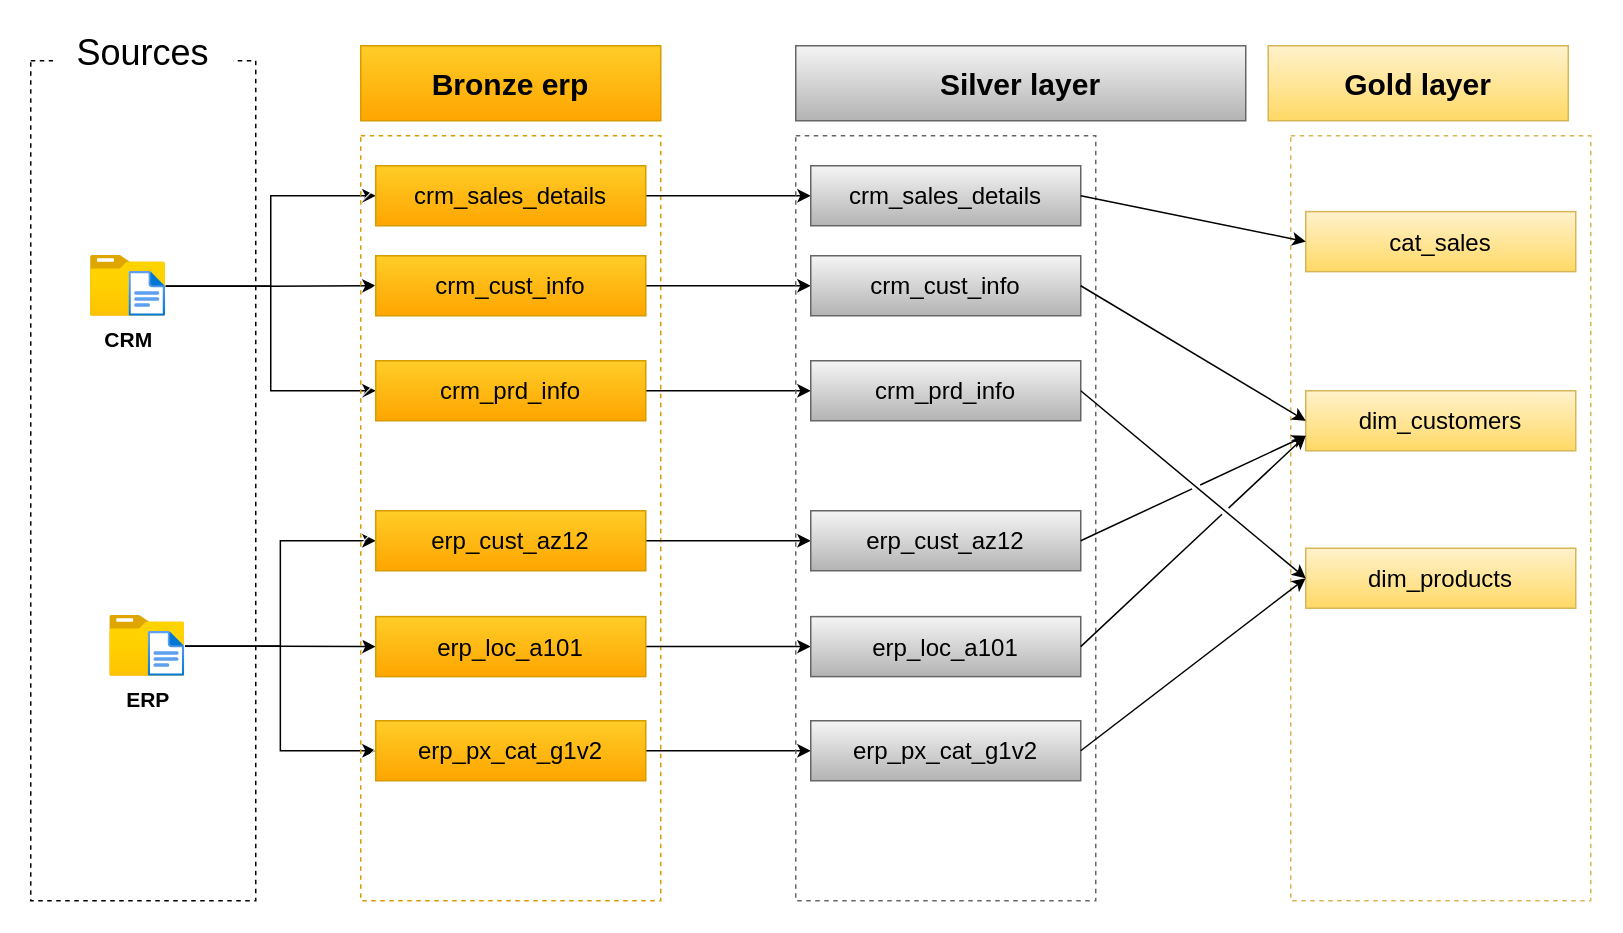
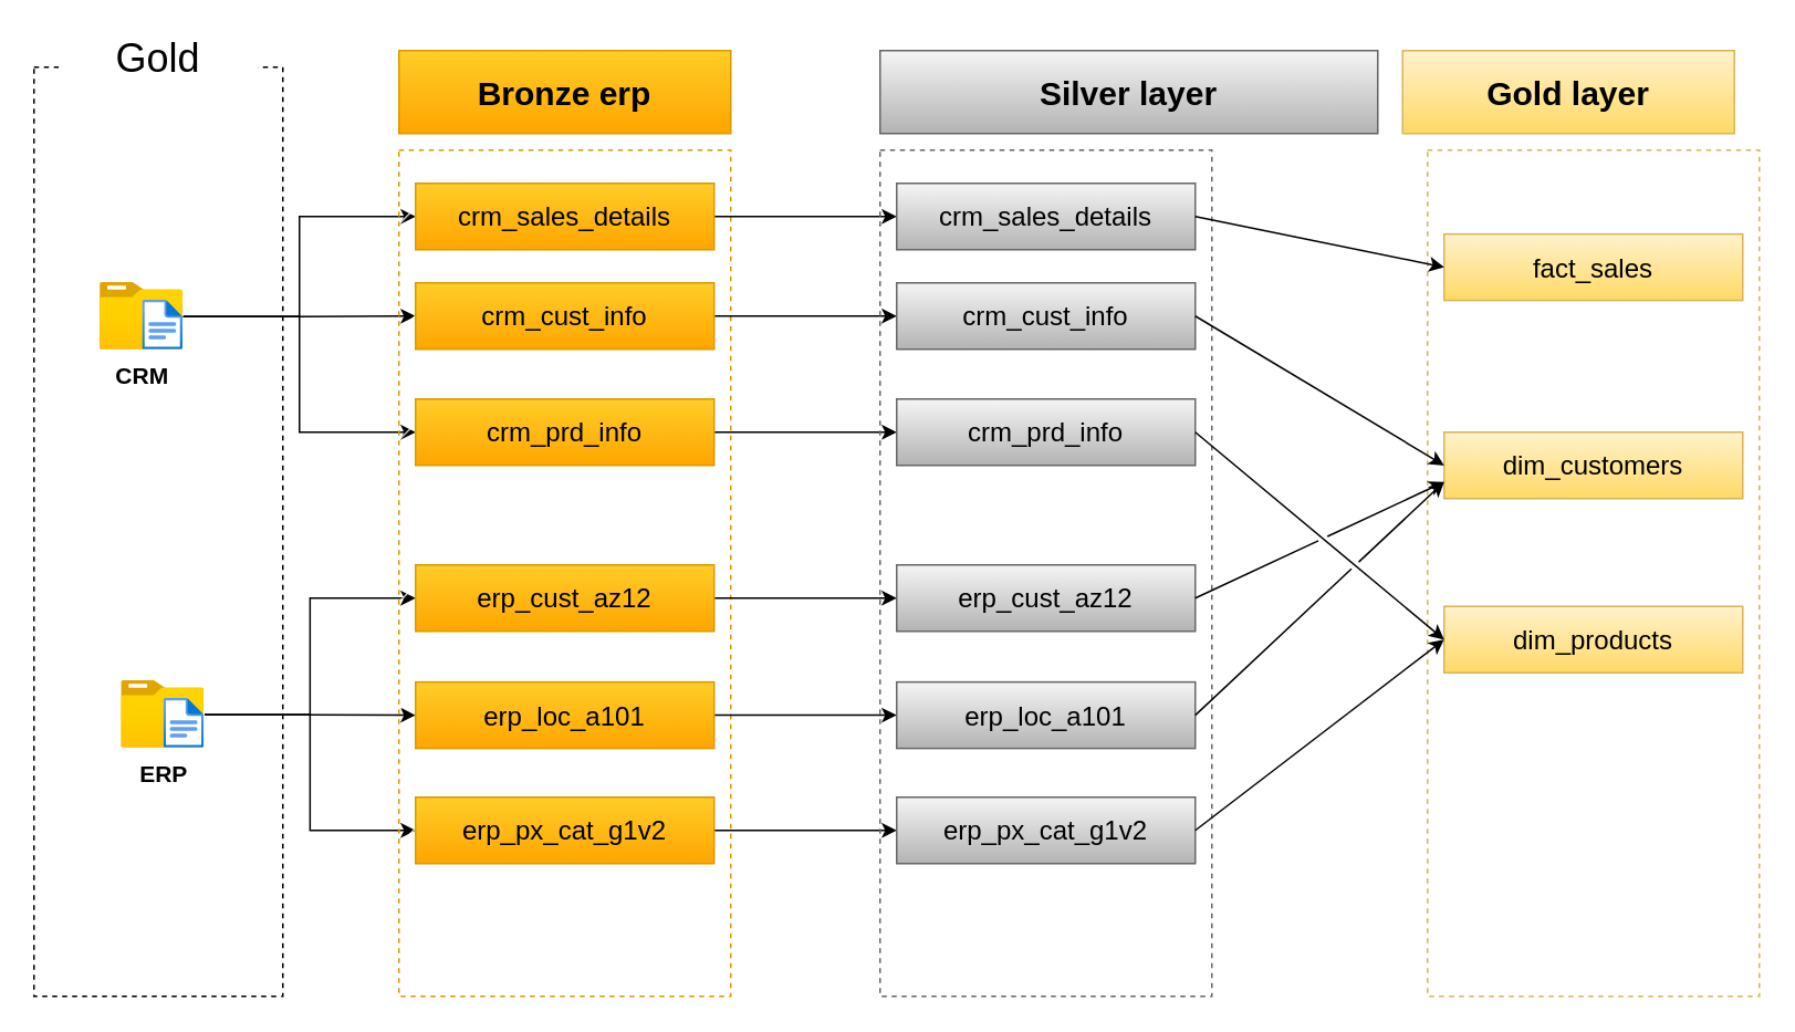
  <mxCell id="0" />
  <mxCell id="1" parent="0" />
  <mxCell id="2" value="" style="rounded=0;whiteSpace=wrap;html=1;dashed=1;" parent="1" vertex="1"><mxGeometry x="20" y="40" width="150" height="560" as="geometry" /></mxCell>
- <mxCell id="3" value="&lt;font style=&quot;font-size: 24px;&quot;&gt;Sources&lt;/font&gt;" style="text;html=1;align=center;verticalAlign=middle;whiteSpace=wrap;rounded=0;fillColor=default;" parent="1" vertex="1"><mxGeometry x="35" y="20" width="120" height="30" as="geometry" /></mxCell>
+ <mxCell id="3" value="&lt;font style=&quot;font-size: 24px;&quot;&gt;Gold&lt;/font&gt;" style="text;html=1;align=center;verticalAlign=middle;whiteSpace=wrap;rounded=0;fillColor=default;" parent="1" vertex="1"><mxGeometry x="35" y="20" width="120" height="30" as="geometry" /></mxCell>
  <mxCell id="4" style="edgeStyle=orthogonalEdgeStyle;rounded=0;orthogonalLoop=1;jettySize=auto;html=1;entryX=0;entryY=0.5;entryDx=0;entryDy=0;" parent="1" source="7" target="17" edge="1"><mxGeometry relative="1" as="geometry" /></mxCell>
  <mxCell id="5" style="edgeStyle=orthogonalEdgeStyle;rounded=0;orthogonalLoop=1;jettySize=auto;html=1;" parent="1" source="7" target="19" edge="1"><mxGeometry relative="1" as="geometry" /></mxCell>
  <mxCell id="6" style="edgeStyle=orthogonalEdgeStyle;rounded=0;orthogonalLoop=1;jettySize=auto;html=1;entryX=0;entryY=0.5;entryDx=0;entryDy=0;" parent="1" source="7" target="21" edge="1"><mxGeometry relative="1" as="geometry" /></mxCell>
  <mxCell id="7" value="&lt;b&gt;&lt;font style=&quot;font-size: 14px;&quot;&gt;CRM&lt;/font&gt;&lt;/b&gt;" style="image;aspect=fixed;html=1;points=[];align=center;fontSize=12;image=img/lib/azure2/general/Folder_Blank.svg;" parent="1" vertex="1"><mxGeometry x="60" y="170" width="50" height="40.58" as="geometry" /></mxCell>
  <mxCell id="8" style="edgeStyle=orthogonalEdgeStyle;rounded=0;orthogonalLoop=1;jettySize=auto;html=1;entryX=0;entryY=0.5;entryDx=0;entryDy=0;" parent="1" source="11" target="23" edge="1"><mxGeometry relative="1" as="geometry" /></mxCell>
  <mxCell id="9" style="edgeStyle=orthogonalEdgeStyle;rounded=0;orthogonalLoop=1;jettySize=auto;html=1;entryX=0;entryY=0.5;entryDx=0;entryDy=0;" parent="1" source="11" target="25" edge="1"><mxGeometry relative="1" as="geometry" /></mxCell>
  <mxCell id="10" style="edgeStyle=orthogonalEdgeStyle;rounded=0;orthogonalLoop=1;jettySize=auto;html=1;entryX=0;entryY=0.5;entryDx=0;entryDy=0;" parent="1" source="11" target="27" edge="1"><mxGeometry relative="1" as="geometry" /></mxCell>
  <mxCell id="11" value="&lt;b&gt;&lt;font style=&quot;font-size: 14px;&quot;&gt;ERP&lt;/font&gt;&lt;/b&gt;" style="image;aspect=fixed;html=1;points=[];align=center;fontSize=12;image=img/lib/azure2/general/Folder_Blank.svg;" parent="1" vertex="1"><mxGeometry x="72.83" y="410" width="50" height="40.58" as="geometry" /></mxCell>
  <mxCell id="12" value="" style="image;aspect=fixed;html=1;points=[];align=center;fontSize=12;image=img/lib/azure2/general/File.svg;" parent="1" vertex="1"><mxGeometry x="85.65" y="180.58" width="24.35" height="30" as="geometry" /></mxCell>
  <mxCell id="13" value="" style="image;aspect=fixed;html=1;points=[];align=center;fontSize=12;image=img/lib/azure2/general/File.svg;" parent="1" vertex="1"><mxGeometry x="98.48" y="420.58" width="24.35" height="30" as="geometry" /></mxCell>
  <mxCell id="14" value="" style="rounded=0;whiteSpace=wrap;html=1;fillStyle=hatch;fillColor=default;gradientColor=none;strokeColor=#d79b00;dashed=1;" parent="1" vertex="1"><mxGeometry x="240" y="90" width="200" height="510" as="geometry" /></mxCell>
  <mxCell id="15" value="&lt;font style=&quot;font-size: 20px;&quot;&gt;&lt;b style=&quot;&quot;&gt;Bronze erp&lt;/b&gt;&lt;/font&gt;" style="text;html=1;align=center;verticalAlign=middle;whiteSpace=wrap;rounded=0;fillColor=#ffcd28;gradientColor=#ffa500;strokeColor=#d79b00;" parent="1" vertex="1"><mxGeometry x="240" y="30" width="200" height="50" as="geometry" /></mxCell>
  <mxCell id="16" style="edgeStyle=orthogonalEdgeStyle;rounded=0;orthogonalLoop=1;jettySize=auto;html=1;entryX=0;entryY=0.5;entryDx=0;entryDy=0;" edge="1" parent="1" source="17" target="30"><mxGeometry relative="1" as="geometry" /></mxCell>
  <mxCell id="17" value="&lt;span style=&quot;font-size: 16px;&quot;&gt;crm_sales_details&lt;/span&gt;" style="text;html=1;align=center;verticalAlign=middle;whiteSpace=wrap;rounded=0;fillColor=#ffcd28;gradientColor=#ffa500;strokeColor=#d79b00;" parent="1" vertex="1"><mxGeometry x="250" y="110" width="180" height="40" as="geometry" /></mxCell>
  <mxCell id="18" style="edgeStyle=orthogonalEdgeStyle;rounded=0;orthogonalLoop=1;jettySize=auto;html=1;exitX=1;exitY=0.5;exitDx=0;exitDy=0;entryX=0;entryY=0.5;entryDx=0;entryDy=0;" edge="1" parent="1" source="19" target="31"><mxGeometry relative="1" as="geometry" /></mxCell>
  <mxCell id="19" value="&lt;span style=&quot;font-size: 16px;&quot;&gt;crm_cust_info&lt;/span&gt;" style="text;html=1;align=center;verticalAlign=middle;whiteSpace=wrap;rounded=0;fillColor=#ffcd28;gradientColor=#ffa500;strokeColor=#d79b00;" parent="1" vertex="1"><mxGeometry x="250" y="170" width="180" height="40" as="geometry" /></mxCell>
  <mxCell id="20" style="edgeStyle=orthogonalEdgeStyle;rounded=0;orthogonalLoop=1;jettySize=auto;html=1;exitX=1;exitY=0.5;exitDx=0;exitDy=0;" edge="1" parent="1" source="21" target="32"><mxGeometry relative="1" as="geometry" /></mxCell>
  <mxCell id="21" value="&lt;span style=&quot;font-size: 16px;&quot;&gt;crm_prd_info&lt;/span&gt;" style="text;html=1;align=center;verticalAlign=middle;whiteSpace=wrap;rounded=0;fillColor=#ffcd28;gradientColor=#ffa500;strokeColor=#d79b00;" parent="1" vertex="1"><mxGeometry x="250" y="240" width="180" height="40" as="geometry" /></mxCell>
  <mxCell id="22" style="edgeStyle=orthogonalEdgeStyle;rounded=0;orthogonalLoop=1;jettySize=auto;html=1;exitX=1;exitY=0.5;exitDx=0;exitDy=0;" edge="1" parent="1" source="23" target="33"><mxGeometry relative="1" as="geometry" /></mxCell>
  <mxCell id="23" value="&lt;span style=&quot;font-size: 16px;&quot;&gt;erp_cust_az12&lt;/span&gt;" style="text;html=1;align=center;verticalAlign=middle;whiteSpace=wrap;rounded=0;fillColor=#ffcd28;gradientColor=#ffa500;strokeColor=#d79b00;" parent="1" vertex="1"><mxGeometry x="250" y="340" width="180" height="40" as="geometry" /></mxCell>
  <mxCell id="24" style="edgeStyle=orthogonalEdgeStyle;rounded=0;orthogonalLoop=1;jettySize=auto;html=1;exitX=1;exitY=0.5;exitDx=0;exitDy=0;" edge="1" parent="1" source="25" target="34"><mxGeometry relative="1" as="geometry" /></mxCell>
  <mxCell id="25" value="&lt;span style=&quot;font-size: 16px;&quot;&gt;erp_loc_a101&lt;/span&gt;" style="text;html=1;align=center;verticalAlign=middle;whiteSpace=wrap;rounded=0;fillColor=#ffcd28;gradientColor=#ffa500;strokeColor=#d79b00;" parent="1" vertex="1"><mxGeometry x="250" y="410.58" width="180" height="40" as="geometry" /></mxCell>
  <mxCell id="26" style="edgeStyle=orthogonalEdgeStyle;rounded=0;orthogonalLoop=1;jettySize=auto;html=1;exitX=1;exitY=0.5;exitDx=0;exitDy=0;entryX=0;entryY=0.5;entryDx=0;entryDy=0;" edge="1" parent="1" source="27" target="35"><mxGeometry relative="1" as="geometry" /></mxCell>
  <mxCell id="27" value="&lt;span style=&quot;font-size: 16px;&quot;&gt;erp_px_cat_g1v2&lt;/span&gt;" style="text;html=1;align=center;verticalAlign=middle;whiteSpace=wrap;rounded=0;fillColor=#ffcd28;gradientColor=#ffa500;strokeColor=#d79b00;" parent="1" vertex="1"><mxGeometry x="250" y="480" width="180" height="40" as="geometry" /></mxCell>
  <mxCell id="28" value="" style="rounded=0;whiteSpace=wrap;html=1;fillStyle=hatch;fillColor=none;gradientColor=#b3b3b3;strokeColor=#666666;dashed=1;" vertex="1" parent="1"><mxGeometry x="530" y="90" width="200" height="510" as="geometry" /></mxCell>
  <mxCell id="29" value="&lt;font style=&quot;font-size: 20px;&quot;&gt;&lt;b style=&quot;&quot;&gt;Silver layer&lt;/b&gt;&lt;/font&gt;" style="text;html=1;align=center;verticalAlign=middle;whiteSpace=wrap;rounded=0;fillColor=#f5f5f5;gradientColor=#b3b3b3;strokeColor=#666666;" vertex="1" parent="1"><mxGeometry x="530" y="30" width="300" height="50" as="geometry" /></mxCell>
  <mxCell id="30" value="&lt;span style=&quot;font-size: 16px;&quot;&gt;crm_sales_details&lt;/span&gt;" style="text;html=1;align=center;verticalAlign=middle;whiteSpace=wrap;rounded=0;fillColor=#f5f5f5;gradientColor=#b3b3b3;strokeColor=#666666;" vertex="1" parent="1"><mxGeometry x="540" y="110" width="180" height="40" as="geometry" /></mxCell>
  <mxCell id="31" value="&lt;span style=&quot;font-size: 16px;&quot;&gt;crm_cust_info&lt;/span&gt;" style="text;html=1;align=center;verticalAlign=middle;whiteSpace=wrap;rounded=0;fillColor=#f5f5f5;gradientColor=#b3b3b3;strokeColor=#666666;" vertex="1" parent="1"><mxGeometry x="540" y="170" width="180" height="40" as="geometry" /></mxCell>
  <mxCell id="32" value="&lt;span style=&quot;font-size: 16px;&quot;&gt;crm_prd_info&lt;/span&gt;" style="text;html=1;align=center;verticalAlign=middle;whiteSpace=wrap;rounded=0;fillColor=#f5f5f5;gradientColor=#b3b3b3;strokeColor=#666666;" vertex="1" parent="1"><mxGeometry x="540" y="240" width="180" height="40" as="geometry" /></mxCell>
  <mxCell id="33" value="&lt;span style=&quot;font-size: 16px;&quot;&gt;erp_cust_az12&lt;/span&gt;" style="text;html=1;align=center;verticalAlign=middle;whiteSpace=wrap;rounded=0;fillColor=#f5f5f5;gradientColor=#b3b3b3;strokeColor=#666666;" vertex="1" parent="1"><mxGeometry x="540" y="340" width="180" height="40" as="geometry" /></mxCell>
  <mxCell id="34" value="&lt;span style=&quot;font-size: 16px;&quot;&gt;erp_loc_a101&lt;/span&gt;" style="text;html=1;align=center;verticalAlign=middle;whiteSpace=wrap;rounded=0;fillColor=#f5f5f5;gradientColor=#b3b3b3;strokeColor=#666666;" vertex="1" parent="1"><mxGeometry x="540" y="410.58" width="180" height="40" as="geometry" /></mxCell>
  <mxCell id="35" value="&lt;span style=&quot;font-size: 16px;&quot;&gt;erp_px_cat_g1v2&lt;/span&gt;" style="text;html=1;align=center;verticalAlign=middle;whiteSpace=wrap;rounded=0;fillColor=#f5f5f5;gradientColor=#b3b3b3;strokeColor=#666666;" vertex="1" parent="1"><mxGeometry x="540" y="480" width="180" height="40" as="geometry" /></mxCell>
  <mxCell id="36" value="" style="rounded=0;whiteSpace=wrap;html=1;fillStyle=hatch;fillColor=none;gradientColor=#ffd966;strokeColor=#d6b656;dashed=1;" vertex="1" parent="1"><mxGeometry x="860" y="90" width="200" height="510" as="geometry" /></mxCell>
  <mxCell id="37" value="&lt;font style=&quot;font-size: 20px;&quot;&gt;&lt;b style=&quot;&quot;&gt;Gold layer&lt;/b&gt;&lt;/font&gt;" style="text;html=1;align=center;verticalAlign=middle;whiteSpace=wrap;rounded=0;fillColor=#fff2cc;gradientColor=#ffd966;strokeColor=#d6b656;" vertex="1" parent="1"><mxGeometry x="845" y="30" width="200" height="50" as="geometry" /></mxCell>
- <mxCell id="38" value="&lt;span style=&quot;font-size: 16px;&quot;&gt;cat_sales&lt;/span&gt;" style="text;html=1;align=center;verticalAlign=middle;whiteSpace=wrap;rounded=0;fillColor=#fff2cc;gradientColor=#ffd966;strokeColor=#d6b656;" vertex="1" parent="1"><mxGeometry x="870" y="140.58" width="180" height="40" as="geometry" /></mxCell>
+ <mxCell id="38" value="&lt;span style=&quot;font-size: 16px;&quot;&gt;fact_sales&lt;/span&gt;" style="text;html=1;align=center;verticalAlign=middle;whiteSpace=wrap;rounded=0;fillColor=#fff2cc;gradientColor=#ffd966;strokeColor=#d6b656;" vertex="1" parent="1"><mxGeometry x="870" y="140.58" width="180" height="40" as="geometry" /></mxCell>
  <mxCell id="39" value="&lt;span style=&quot;font-size: 16px;&quot;&gt;dim_customers&lt;/span&gt;" style="text;html=1;align=center;verticalAlign=middle;whiteSpace=wrap;rounded=0;fillColor=#fff2cc;gradientColor=#ffd966;strokeColor=#d6b656;" vertex="1" parent="1"><mxGeometry x="870" y="260" width="180" height="40" as="geometry" /></mxCell>
  <mxCell id="40" value="&lt;span style=&quot;font-size: 16px;&quot;&gt;dim_products&lt;/span&gt;" style="text;html=1;align=center;verticalAlign=middle;whiteSpace=wrap;rounded=0;fillColor=#fff2cc;gradientColor=#ffd966;strokeColor=#d6b656;" vertex="1" parent="1"><mxGeometry x="870" y="365" width="180" height="40" as="geometry" /></mxCell>
  <mxCell id="41" value="" style="endArrow=classic;html=1;rounded=0;entryX=0;entryY=0.5;entryDx=0;entryDy=0;exitX=1;exitY=0.5;exitDx=0;exitDy=0;jumpStyle=gap;" edge="1" parent="1" source="30" target="38"><mxGeometry width="50" height="50" relative="1" as="geometry"><mxPoint x="690" y="160" as="sourcePoint" /><mxPoint x="740" y="110" as="targetPoint" /></mxGeometry></mxCell>
  <mxCell id="42" value="" style="endArrow=classic;html=1;rounded=0;entryX=0;entryY=0.5;entryDx=0;entryDy=0;exitX=1;exitY=0.5;exitDx=0;exitDy=0;jumpStyle=gap;" edge="1" parent="1" source="31" target="39"><mxGeometry width="50" height="50" relative="1" as="geometry"><mxPoint x="700" y="200" as="sourcePoint" /><mxPoint x="770" y="231" as="targetPoint" /></mxGeometry></mxCell>
  <mxCell id="43" value="" style="endArrow=classic;html=1;rounded=0;entryX=0;entryY=0.5;entryDx=0;entryDy=0;exitX=1;exitY=0.5;exitDx=0;exitDy=0;jumpStyle=gap;" edge="1" parent="1" source="32" target="40"><mxGeometry width="50" height="50" relative="1" as="geometry"><mxPoint x="690" y="300" as="sourcePoint" /><mxPoint x="760" y="331" as="targetPoint" /></mxGeometry></mxCell>
  <mxCell id="44" value="" style="endArrow=classic;html=1;rounded=0;entryX=0;entryY=0.75;entryDx=0;entryDy=0;exitX=1;exitY=0.5;exitDx=0;exitDy=0;jumpStyle=gap;" edge="1" parent="1" source="33" target="39"><mxGeometry width="50" height="50" relative="1" as="geometry"><mxPoint x="690" y="340" as="sourcePoint" /><mxPoint x="760" y="371" as="targetPoint" /></mxGeometry></mxCell>
  <mxCell id="45" value="" style="endArrow=classic;html=1;rounded=0;entryX=0;entryY=0.75;entryDx=0;entryDy=0;exitX=1;exitY=0.5;exitDx=0;exitDy=0;jumpStyle=gap;" edge="1" parent="1" source="34" target="39"><mxGeometry width="50" height="50" relative="1" as="geometry"><mxPoint x="700" y="420" as="sourcePoint" /><mxPoint x="770" y="451" as="targetPoint" /></mxGeometry></mxCell>
  <mxCell id="46" value="" style="endArrow=classic;html=1;rounded=0;entryX=0;entryY=0.5;entryDx=0;entryDy=0;exitX=1;exitY=0.5;exitDx=0;exitDy=0;jumpStyle=gap;" edge="1" parent="1" source="35" target="40"><mxGeometry width="50" height="50" relative="1" as="geometry"><mxPoint x="700" y="490" as="sourcePoint" /><mxPoint x="770" y="521" as="targetPoint" /></mxGeometry></mxCell>
